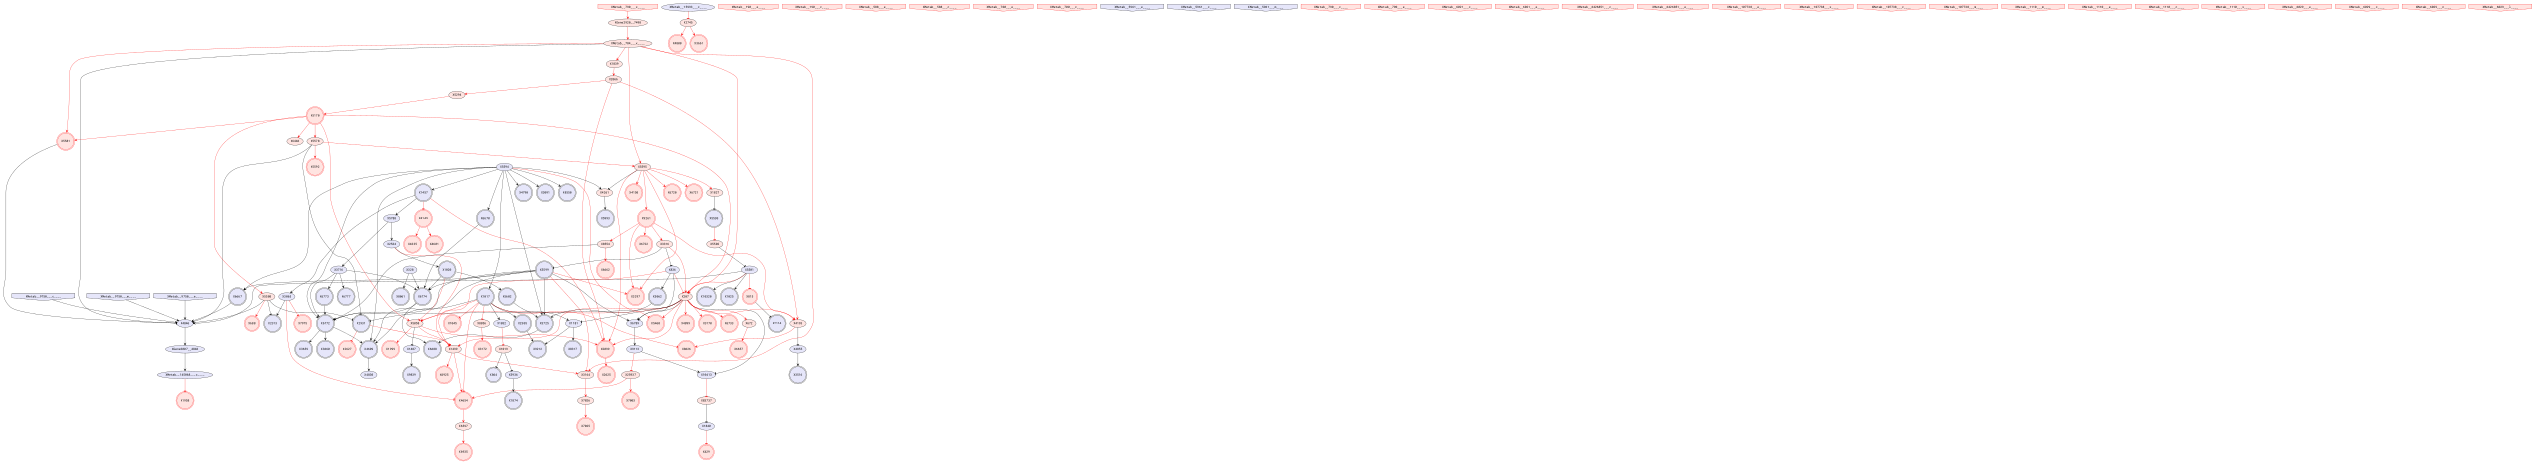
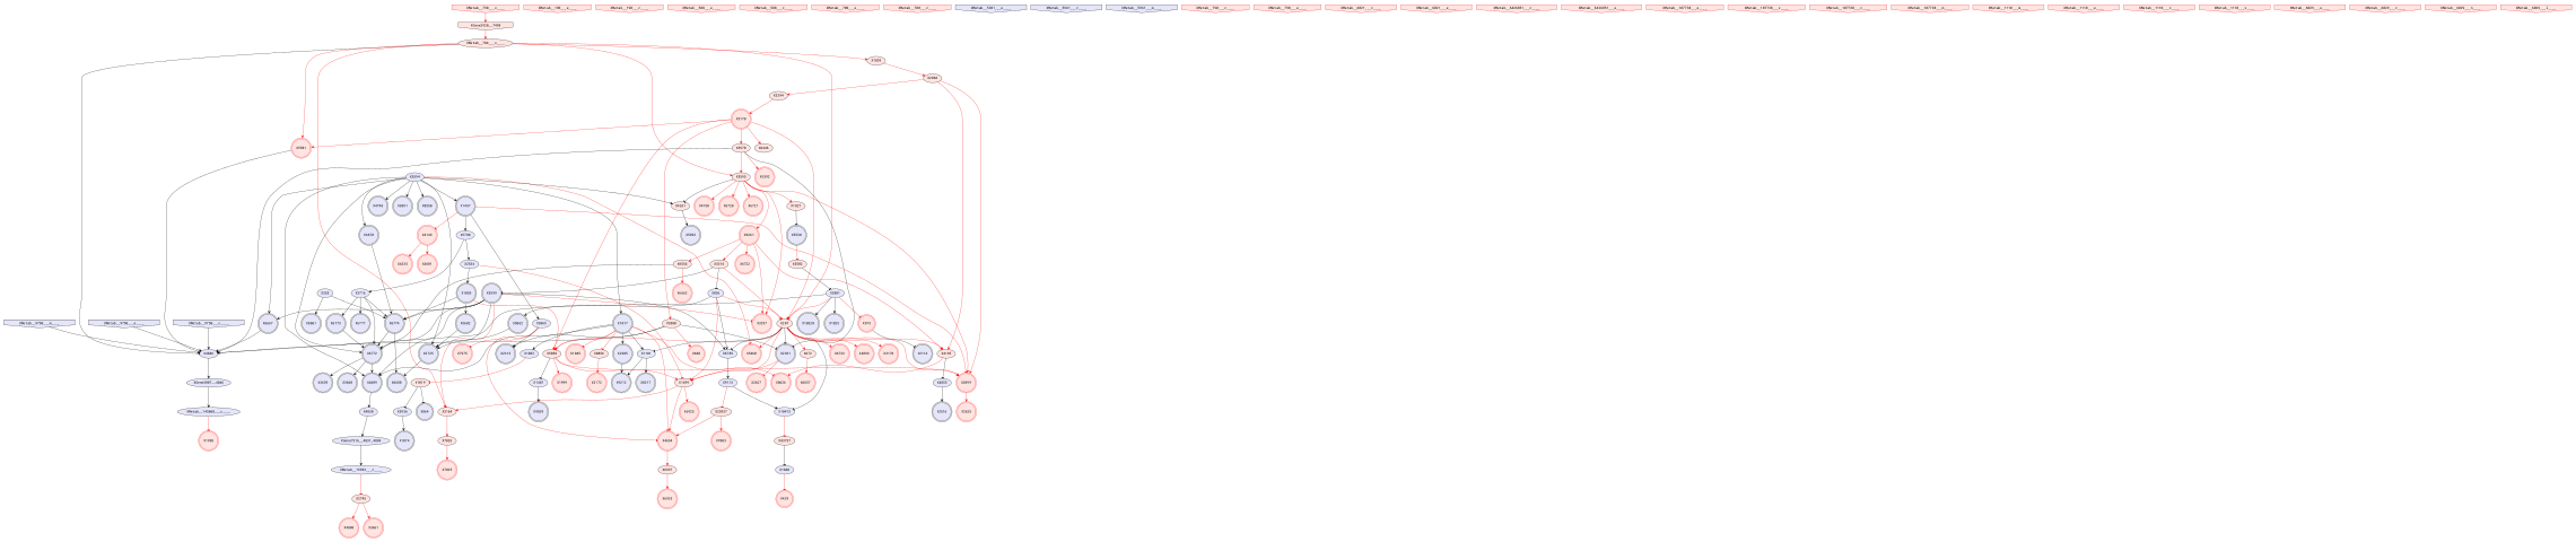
  digraph {
    fontname="Roboto Mono"
    node [color=red fillcolor=mistyrose fontname="Roboto Mono" shape=doublecircle style=filled]
    edge [arrowhead=vee color=black fontname="Roboto Mono" penwidth=1]
    XMetab__9750___c____ [color=black fillcolor=lavender shape=invhouse]
    X4846 [fillcolor=lavender color="" shape=""]
    XGene3007__4846 [fillcolor=lavender color="" shape=""]
    XMetab__145068___c____ [fillcolor=lavender color="" shape=""]
    XMetab__9750___m____ [color=black fillcolor=lavender shape=invhouse]
    XMetab__9750___e____ [color=black fillcolor=lavender shape=invhouse]
    XMetab__784___x____ [color="" shape=""]
    X5581
    X207 [color="" shape=""]
    X5595 [color="" shape=""]
    X3164 [color="" shape=""]
    X1839 [color="" shape=""]
    X1499 [color="" shape=""]
    X5058 [color="" shape=""]
    X2931 [color=black fillcolor=lavender]
    n16 [fillcolor=lavender label=X1181 color="" shape=""]
    X10413 [fillcolor=lavender color="" shape=""]
    X6789 [fillcolor=lavender color="" shape=""]
    X4193 [color="" shape=""]
    X2099
    X672 [color="" shape=""]
    X4899
    X3170
    X6733
    X5460
    X1827 [color="" shape=""]
    X4261 [color="" shape=""]
    X3297
    X9261
    X6720
    X6721
    X4150
    X7026 [color="" shape=""]
    X2066 [color="" shape=""]
    X1958
    X4830 [fillcolor=lavender color="" shape=""]
+   XGene7316__4831_4830 [fillcolor=lavender color="" shape=""]
    XMetab__15993___c____ [fillcolor=lavender color="" shape=""]
    X2745 [color="" shape=""]
    X4800
    X3661
    X5530 [color=black fillcolor=lavender]
    X5502 [color="" shape=""]
    X5501 [fillcolor=lavender color="" shape=""]
    X2534 [fillcolor=lavender color="" shape=""]
    X1020 [color=black fillcolor=lavender]
    X5602 [color=black fillcolor=lavender]
    X6774 [color=black fillcolor=lavender]
    X4654
    X6925
    X3725 [color=black fillcolor=lavender]
    X6772 [color=black fillcolor=lavender]
    X6688 [color=black fillcolor=lavender]
    X1487 [fillcolor=lavender color="" shape=""]
    X1999
    X3659 [color=black fillcolor=lavender]
    X4609 [color=black fillcolor=lavender]
    X3660 [color=black fillcolor=lavender]
    X5578 [color="" shape=""]
    X5592
    X2627
    X5788 [fillcolor=lavender color="" shape=""]
    X3716 [fillcolor=lavender color="" shape=""]
    X6773 [color=black fillcolor=lavender]
    X6777 [color=black fillcolor=lavender]
    X83737 [color="" shape=""]
    X1840 [fillcolor=lavender color="" shape=""]
    X429
    X5580 [color="" shape=""]
    X2313 [color=black fillcolor=lavender]
    X688
    X6667 [color=black fillcolor=lavender]
    X1025 [color=black fillcolor=lavender]
    X815
    X10320 [color=black fillcolor=lavender]
    X2114 [color=black fillcolor=lavender]
    X9212 [color=black fillcolor=lavender]
    X8317 [color=black fillcolor=lavender]
    X1017 [color=black fillcolor=lavender]
    X2305 [color=black fillcolor=lavender]
    X1032 [fillcolor=lavender color="" shape=""]
    X8626
    X8856 [color="" shape=""]
    X1045
    X1019 [color="" shape=""]
    X6597 [color="" shape=""]
    X3172
    X9113 [fillcolor=lavender color="" shape=""]
    X4855 [fillcolor=lavender color="" shape=""]
    X2625
    X6657
    X25937 [color="" shape=""]
    X7003
    X5594 [fillcolor=lavender color="" shape=""]
    X4790 [color=black fillcolor=lavender]
    X1457 [color=black fillcolor=lavender]
    X6670 [color=black fillcolor=lavender]
    X3091 [color=black fillcolor=lavender]
    X8550 [color=black fillcolor=lavender]
    X5993 [color=black fillcolor=lavender]
    X3065 [fillcolor=lavender color="" shape=""]
    X4149
    X5599 [color=black fillcolor=lavender]
    X7975
    X836 [fillcolor=lavender color="" shape=""]
    X5062 [color=black fillcolor=lavender]
    X3316 [color="" shape=""]
    X3516 [color=black fillcolor=lavender]
    n109 [fillcolor=lavender label=X5936 color="" shape=""]
    X864 [color=black fillcolor=lavender]
    X328 [fillcolor=lavender color="" shape=""]
    X8061 [color=black fillcolor=lavender]
    X8554 [color="" shape=""]
    X6662
    X6722
    X9839 [color=black fillcolor=lavender]
    X4335
    X4601
    X1874 [color=black fillcolor=lavender]
    X6446 [color="" shape=""]
    X7025
    X5294 [color="" shape=""]
    XMetab__790___x____ [shape=invhouse]
-   XGene2920__7498 [color="" shape=""]
+   XGene2920__7498 [shape=invhouse color=""]
    X6935
    X5170
    XMetab__190___e____ [shape=invhouse]
    XMetab__190___c____ [shape=invhouse]
    XMetab__588___e____ [shape=invhouse]
    XMetab__588___c____ [shape=invhouse]
    XMetab__700___e____ [shape=invhouse]
    XMetab__700___c____ [shape=invhouse]
    XMetab__5961___e____ [color=black fillcolor=lavender shape=invhouse]
    XMetab__5961___c____ [color=black fillcolor=lavender shape=invhouse]
    XMetab__5961___m____ [color=black fillcolor=lavender shape=invhouse]
    XMetab__790___c____ [shape=invhouse]
    XMetab__790___e____ [shape=invhouse]
    XMetab__6021___c____ [shape=invhouse]
    XMetab__6021___e____ [shape=invhouse]
    XMetab__6426851___c____ [shape=invhouse]
    XMetab__6426851___e____ [shape=invhouse]
    XMetab__107738___e____ [shape=invhouse]
    XMetab__107738___x____ [shape=invhouse]
    XMetab__107738___c____ [shape=invhouse]
    XMetab__107738___m____ [shape=invhouse]
    XMetab__1110___m____ [shape=invhouse]
    XMetab__1110___e____ [shape=invhouse]
    XMetab__1110___c____ [shape=invhouse]
    XMetab__1110___x____ [shape=invhouse]
    XMetab__6029___e____ [shape=invhouse]
    XMetab__6029___c____ [shape=invhouse]
    XMetab__6029___n____ [shape=invhouse]
    XMetab__6029___l____ [shape=invhouse]
    XMetab__9750___c____ -> X4846
    X4846 -> XGene3007__4846
    XGene3007__4846 -> XMetab__145068___c____
    XMetab__145068___c____ -> X1958 [arrowhead=tee color=red]
    XMetab__9750___m____ -> X4846
    XMetab__9750___e____ -> X4846
    XMetab__784___x____ -> X4846 [arrowhead=tee]
    XMetab__784___x____ -> X5581 [color=red]
    XMetab__784___x____ -> X207 [color=red]
    XMetab__784___x____ -> X5595 [color=red]
    XMetab__784___x____ -> X3164 [color=red]
    XMetab__784___x____ -> X1839 [color=red]
    X5581 -> X4846 [arrowhead=tee]
    X207 -> X1499 [color=red]
    X207 -> X5058 [color=red]
    X207 -> X2931 [arrowhead=tee]
    X207 -> n16 [arrowhead=tee]
    X207 -> X10413 [arrowhead=tee]
    X207 -> X6789 [arrowhead=tee]
    X207 -> X4193 [color=red]
    X207 -> X2099 [color=red]
    X207 -> X672 [color=red]
    X207 -> X4899 [color=red]
    X207 -> X3170 [color=red]
    X207 -> X6733 [color=red]
    X207 -> X5460 [color=red]
    X5595 -> X2099 [color=red]
    X5595 -> X1827 [color=red]
    X5595 -> X4261 [arrowhead=tee]
    X5595 -> X3297 [color=red]
    X5595 -> X9261 [color=red]
    X5595 -> X6720 [color=red]
    X5595 -> X6721 [color=red]
    X5595 -> X4150 [color=red]
    X3164 -> X7026 [color=red]
    X1839 -> X2066 [color=red]
    X1499 -> X3164 [color=red]
    X1499 -> X4654 [color=red]
    X1499 -> X6925 [color=red]
    X5058 -> X1499 [color=red]
    X5058 -> X2099 [color=red]
    X5058 -> X1487 [arrowhead=tee]
    X5058 -> X1999 [color=red]
    X2931 -> X1499 [arrowhead=tee color=red]
    X2931 -> X2627 [arrowhead=tee color=red]
    n16 -> X9212
    n16 -> X8317
    X10413 -> X83737 [arrowhead=tee color=red]
    X6789 -> X9113
    X4193 -> X8626 [color=red]
    X4193 -> X4855 [arrowhead=tee]
    X2099 -> X2625 [color=red]
    X672 -> X6657 [color=red]
    X1827 -> X5530 [arrowhead=tee]
    X4261 -> X5993
    X9261 -> X4193 [color=red]
    X9261 -> X3297 [color=red]
    X9261 -> X3316 [color=red]
    X9261 -> X8554 [color=red]
    X9261 -> X6722 [color=red]
    X7026 -> X7025 [color=red]
    X2066 -> X4193 [color=red]
    X2066 -> X2099 [color=red]
    X2066 -> X5294 [color=red]
+   X4830 -> XGene7316__4831_4830
+   XGene7316__4831_4830 -> XMetab__15993___c____
    XMetab__15993___c____ -> X2745 [arrowhead=tee color=red]
    X2745 -> X4800 [color=red]
    X2745 -> X3661 [color=red]
    X5530 -> X5502 [arrowhead=tee color=red]
    X5502 -> X5501 [arrowhead=tee]
    X5501 -> X4846
    X5501 -> X207 [arrowhead=tee color=red]
    X5501 -> X1025
    X5501 -> X815 [arrowhead=tee color=red]
    X5501 -> X10320
    X2534 -> X1499 [arrowhead=tee color=red]
    X2534 -> X1020
    X1020 -> X5058 [arrowhead=tee color=red]
    X1020 -> X5602
    X1020 -> X6774
    X5602 -> X3725
    X6774 -> X6772
    X6774 -> X6688
    X4654 -> X6597 [color=red]
    X3725 -> X6688
    X6772 -> X3659
    X6772 -> X4609
    X6772 -> X3660
    X1487 -> X9839
    X4609 -> X4830
    X5578 -> X4846 [arrowhead=tee]
    X5578 -> X5595 [color=red]
    X5578 -> X2931 [arrowhead=tee]
    X5578 -> X5592 [color=red]
    X5788 -> X2534
    X5788 -> X3716
    X3716 -> X6774
    X3716 -> X6772
    X3716 -> X6773
    X3716 -> X6777
    X6773 -> X6772
    X83737 -> X1840 [arrowhead=tee]
    X1840 -> X429 [arrowhead=tee color=red]
    X5580 -> X4846 [arrowhead=tee]
    X5580 -> X2931 [arrowhead=tee]
    X5580 -> X2313 [arrowhead=tee]
    X5580 -> X688 [color=red]
    X6667 -> X4846
    X815 -> X2114 [arrowhead=tee]
    X1017 -> X5058 [arrowhead=tee color=red]
    X1017 -> n16
    X1017 -> X4654 [arrowhead=tee color=red]
    X1017 -> X4609
    X1017 -> X2305
    X1017 -> X1032
    X1017 -> X8626 [arrowhead=tee color=red]
    X1017 -> X8856 [arrowhead=tee color=red]
    X1017 -> X1045 [arrowhead=tee color=red]
    X2305 -> X9212
    X1032 -> X1019 [arrowhead=tee color=red]
    X8856 -> X3172 [color=red]
    X1019 -> n109 [arrowhead=tee]
    X1019 -> X864 [arrowhead=tee]
    X6597 -> X6935 [color=red]
    X9113 -> X10413
    X9113 -> X25937 [arrowhead=tee color=red]
    X4855 -> X3516
    X25937 -> X4654 [color=red]
    X25937 -> X7003 [color=red]
    X5594 -> X5460 [arrowhead=tee color=red]
    X5594 -> X4261
    X5594 -> X3725
    X5594 -> X6772
    X5594 -> X4609
    X5594 -> X6667
    X5594 -> X1017
    X5594 -> X4790
    X5594 -> X1457
    X5594 -> X6670
    X5594 -> X3091
    X5594 -> X8550
    X1457 -> X2099 [arrowhead=tee color=red]
    X1457 -> X5788
    X1457 -> X3065
    X1457 -> X4149 [arrowhead=tee color=red]
    X6670 -> X6774
    X3065 -> X4654 [arrowhead=tee color=red]
    X3065 -> X2313
    X3065 -> X7975 [arrowhead=tee color=red]
    X4149 -> X4335 [color=red]
    X4149 -> X4601 [color=red]
    X5599 -> X3164 [arrowhead=tee color=red]
    X5599 -> X6789
-   X5599 -> X3297 [color=red]
+   X5599 -> X3297 [arrowhead=tee color=red]
    X5599 -> X6774
    X5599 -> X3725
    X5599 -> X6772
    X5599 -> X4609
    X5599 -> X6667
    X836 -> X207 [arrowhead=tee color=red]
    X836 -> X1499 [arrowhead=tee color=red]
    X836 -> X6789
    X836 -> X5062
    X5062 -> X3725
    X3316 -> X207 [color=red]
    X3316 -> X5599 [arrowhead=tee]
    X3316 -> X836 [arrowhead=tee]
    n109 -> X1874
    X328 -> X6774
    X328 -> X8061
    X8554 -> X6772 [arrowhead=tee]
    X8554 -> X6662 [color=red]
    X5294 -> X5170 [color=red]
    XMetab__790___x____ -> XGene2920__7498 [color=red]
    XGene2920__7498 -> XMetab__784___x____ [color=red]
    X5170 -> X5581 [color=red]
    X5170 -> X207 [color=red]
    X5170 -> X5058 [color=red]
    X5170 -> X5578 [color=red]
    X5170 -> X5580 [color=red]
    X5170 -> X6446 [color=red]
  }
